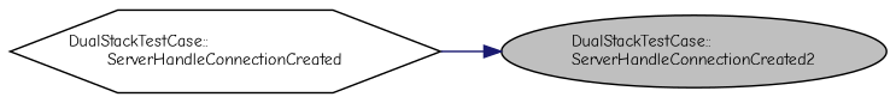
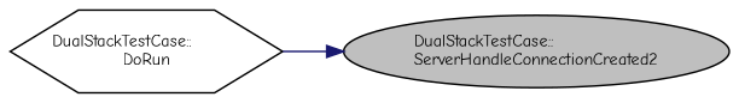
  digraph {
    rankdir=RL
    fontname="Comic Neue"
    node [color=black fontname="Comic Neue" fontsize=10 style=filled]
    n1 [fillcolor=grey75 fontcolor=black height=0.2 label="DualStackTestCase::\lServerHandleConnectionCreated2" shape=ellipse width=0.4]
-   n2 [fillcolor=white height=0.2 label="DualStackTestCase::\lServerHandleConnectionCreated" shape=hexagon width=0.4]
+   n2 [fillcolor=white height=0.2 label="DualStackTestCase::\lDoRun" shape=hexagon width=0.4]
    n1 -> n2 [color=midnightblue dir=back fontname="Comic Neue" fontsize=10 labelfontname=Helvetica labelfontsize=10 style=solid]
  }
